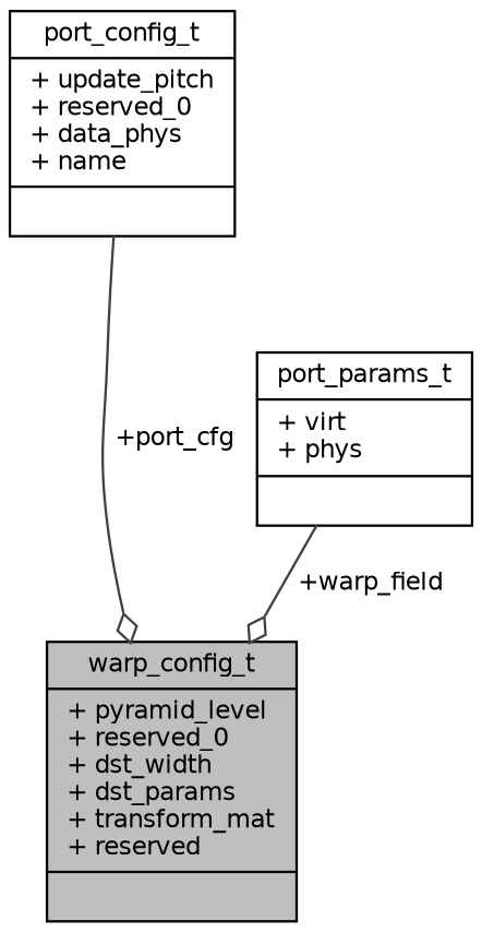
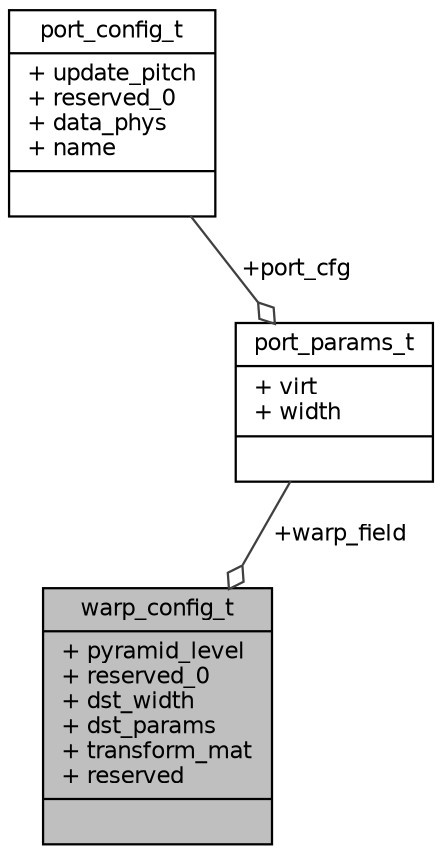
  digraph {
    node [color=black fontname=Helvetica fontsize=10 shape=record]
    edge [arrowhead=odiamond color=grey25 fontname=Helvetica fontsize=10 labelfontname=Helvetica labelfontsize=10 style=solid]
    n1 [fillcolor=grey75 fontcolor=black height=0.2 label="{warp_config_t\n|+ pyramid_level\l+ reserved_0\l+ dst_width\l+ dst_params\l+ transform_mat\l+ reserved\l|}" style=filled width=0.4]
-   n2 [height=0.2 label="{port_params_t\n|+ virt\l+ phys\l|}" width=0.4]
+   n2 [height=0.2 label="{port_params_t\n|+ virt\l+ width\l|}" width=0.4]
    n3 [height=0.2 label="{port_config_t\n|+ update_pitch\l+ reserved_0\l+ data_phys\l+ name\l|}" width=0.4]
    n2 -> n1 [label=" +warp_field"]
-   n3 -> n1 [label=" +port_cfg"]
+   n3 -> n2 [label=" +port_cfg"]
  }
